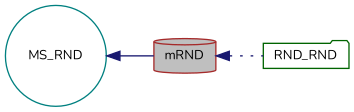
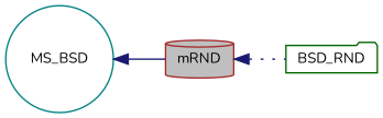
  digraph {
    fontname=Nunito
    rankdir=LR
    node [fillcolor=white fontname=Nunito fontsize=10 style=filled]
    edge [color=midnightblue dir=back fontname=Nunito fontsize=10 labelfontname=Helvetica labelfontsize=10]
    n1 [color=brown fillcolor=grey75 fontcolor=black height=0.2 label=mRND shape=cylinder width=0.4]
-   n2 [color=darkgreen height=0.2 label=RND_RND shape=folder width=0.4]
-   n3 [color=teal height=0.2 label=MS_RND shape=circle width=0.4]
+   n2 [color=darkgreen height=0.2 label=BSD_RND shape=folder width=0.4]
+   n3 [color=teal height=0.2 label=MS_BSD shape=circle width=0.4]
    n1 -> n2 [style=dotted]
    n3 -> n1 [style=solid]
  }
